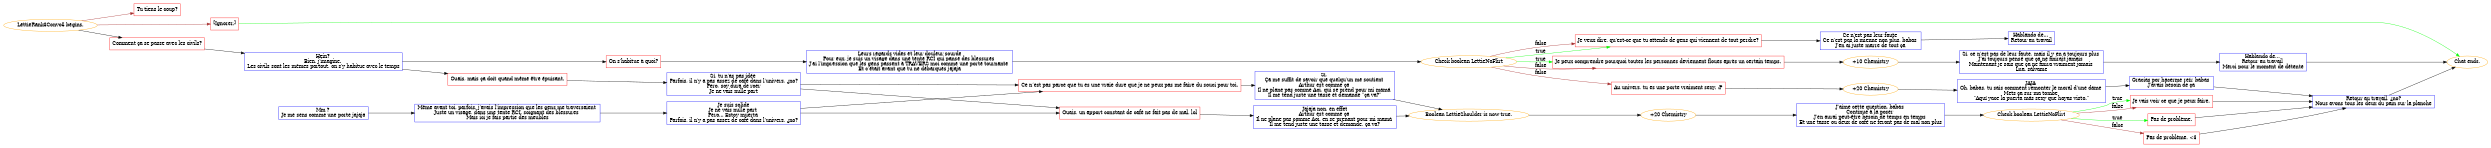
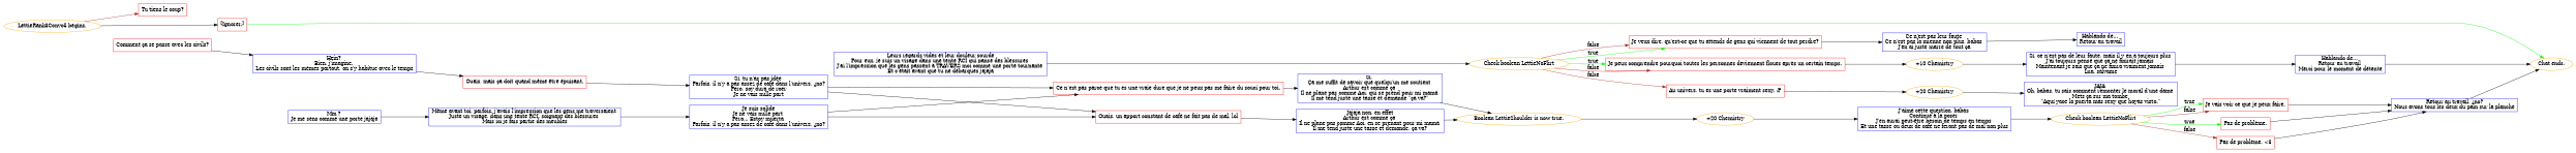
  digraph {
    rankdir=LR
    node [color=blue shape=box]
    "LettieRank3Convo5 begins." [color=orange shape=""]
    n2 [color=red label="Tu tiens le coup?"]
    n3 [color=red label="Comment ça se passe avec les civils?"]
    n4 [color=red label="[Ignorer.]"]
    n5 [label="Hein? \nBien, j'imagine. \nLes civils sont les mêmes partout, on s'y habitue avec le temps"]
    "Chat ends." [color=orange shape=""]
    n7 [label="Mm ? \nJe me sens comme une porte jajaja"]
    n8 [label="Même avant toi, parfois, j'avais l'impression que les gens me traversaient \nJuste un visage, dans une tente RCI, soignant des blessures \nMais ici je fais partie des meubles"]
    n9 [color=red label="Ouais, mais ça doit quand même être épuisant."]
-   n10 [color=red label="On s'habitue à quoi?"]
    n11 [label="Je suis solide\nJe ne vais nulle part \nPero... Estoy muerta \nParfois, il n'y a pas assez de café dans l'univers, ¿no?"]
    n12 [label="Sí, tu n'as pas idée \nParfois, il n'y a pas assez de café dans l'univers, ¿no?\nPero, soy dura de roer\nJe ne vais nulle part"]
    n13 [label="Leurs regards vides et leur douleur sourde\nPour eux, je suis un visage dans une tente RCI qui panse des blessures \nJ'ai l'impression que les gens passent à TRAVERS moi comme une porte tournante \nEt c'était avant que tu ne débarques jajaja"]
    n14 [color=red label="Ce n’est pas parce que tu es une vraie dure que je ne peux pas me faire du souci pour toi."]
    n15 [color=red label="Ouais, un apport constant de café ne fait pas de mal. lol"]
    n16 [color=orange label="Check boolean LettieNoFlirt" shape=""]
    n17 [label="Sí, \nÇa me suffit de savoir que quelqu'un me soutient \nArthur est comme ça \nIl ne plane pas comme Aoi, qui se prend pour mi mamá \nIl me tend juste une tasse et demande \"ça va?\""]
    n18 [label="Jajaja non, en effet\nArthur est comme ça \nIl ne plane pas comme Aoi, en se prenant pour mi mamá \nIl me tend juste une tasse et demande, ça va?"]
    n19 [color=red label="Je veux dire, qu'est-ce que tu attends de gens qui viennent de tout perdre?"]
    n20 [color=red label="Je peux comprendre pourquoi toutes les personnes deviennent floues après un certain temps."]
    n21 [color=red label="Au univers, tu es une porte vraiment sexy. :P"]
    n22 [color=orange label="Boolean LettieShoulder is now true." shape=""]
    n23 [label="Ce n'est pas leur faute \nCe n'est pas la mienne non plus, babas \nJ'en ai juste marre de tout ça"]
    n24 [color=orange label="+10 Chemistry" shape=""]
    n25 [color=orange label="+20 Chemistry" shape=""]
    n26 [color=orange label="+20 Chemistry" shape=""]
    n27 [label="Hablando de... \nRetour au travail"]
    n28 [label="Sí, ce n'est pas de leur faute, mais il y en a toujours plus \nJ'ai toujours pensé que ça ne finirait jamais \nMaintenant je sais que ça ne finira vraiment jamais \nLua, sálvame"]
    n29 [label="JAJA \nOh, babas, tu sais comment remonter le moral d'une dame \nMets ça sur ma tombe \n\"Aquí yace la puerta más sexy que hayas visto.\""]
    n30 [label="J'aime cette question, babas \nContinue à la poser \nJ'en aurai peut-être besoin de temps en temps \nEt une tasse ou deux de café ne feront pas de mal non plus"]
    n31 [label="Hablando de... \nRetour au travail \nMerci pour le moment de détente"]
-   n32 [label="Gracias por hacerme reír, babas \nJ'avais besoin de ça"]
    n33 [color=orange label="Check boolean LettieNoFlirt" shape=""]
    n34 [label="Retour au travail, ¿no?\nNous avons tous les deux du pain sur la planche"]
    n35 [color=red label="Pas de problème."]
    n36 [color=red label="Je vais voir ce que je peux faire."]
    n37 [color=red label="Pas de problème. <3"]
    "LettieRank3Convo5 begins." -> n2 [color=brown]
-   "LettieRank3Convo5 begins." -> n3
-   "LettieRank3Convo5 begins." -> n4 [color=brown]
+   "LettieRank3Convo5 begins." -> n4
    n3 -> n5
    n4 -> "Chat ends." [color=green]
    n5 -> n9
-   n5 -> n10
    n7 -> n8
    n8 -> n11
    n9 -> n12
-   n10 -> n13
    n11 -> n14
    n11 -> n15
    n12 -> n14
    n12 -> n15
    n13 -> n16
    n14 -> n17
    n15 -> n18
    n16 -> n19 [color=green label=true]
    n16 -> n19 [color=brown label=false]
    n16 -> n20 [color=green label=true]
    n16 -> n20 [color=brown label=false]
    n16 -> n21 [color=brown label=false]
    n17 -> n22
    n18 -> n22
    n19 -> n23
    n20 -> n24
    n21 -> n25
    n22 -> n26
    n23 -> n27
    n24 -> n28
    n25 -> n29
    n26 -> n30
    n28 -> n31
-   n29 -> n32
    n30 -> n33
    n31 -> "Chat ends."
-   n32 -> n34
    n33 -> n35 [color=green label=true]
    n33 -> n36 [color=green label=true]
    n33 -> n36 [color=brown label=false]
    n33 -> n37 [color=brown label=false]
    n34 -> "Chat ends."
    n35 -> n34
    n36 -> n34
    n37 -> n34
  }
